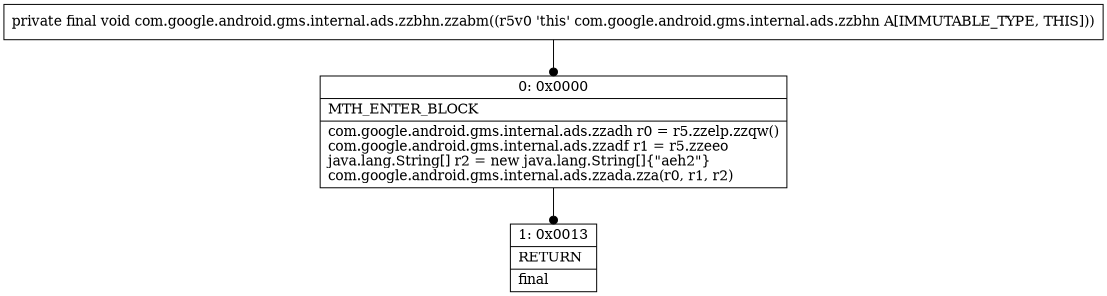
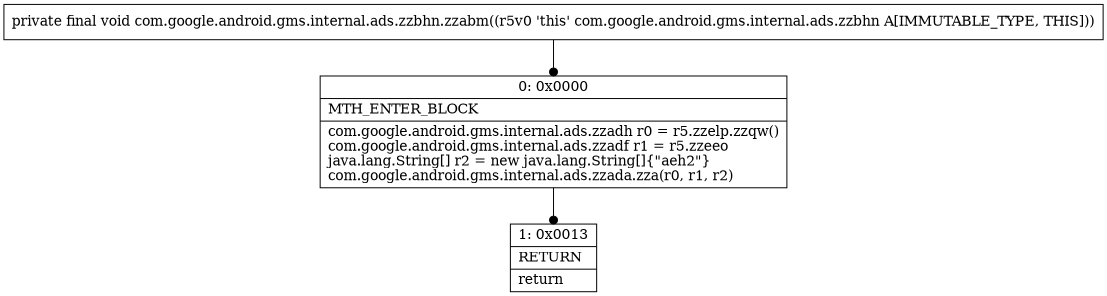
  digraph {
    node [shape=record]
    edge [arrowhead=dot]
    n1 [label="{0\:\ 0x0000|MTH_ENTER_BLOCK\l|com.google.android.gms.internal.ads.zzadh r0 = r5.zzelp.zzqw()\lcom.google.android.gms.internal.ads.zzadf r1 = r5.zzeeo\ljava.lang.String[] r2 = new java.lang.String[]\{\"aeh2\"\}\lcom.google.android.gms.internal.ads.zzada.zza(r0, r1, r2)\l}"]
-   n2 [label="{1\:\ 0x0013|RETURN\l|final\l}"]
+   n2 [label="{1\:\ 0x0013|RETURN\l|return\l}"]
    n3 [label="{private final void com.google.android.gms.internal.ads.zzbhn.zzabm((r5v0 'this' com.google.android.gms.internal.ads.zzbhn A[IMMUTABLE_TYPE, THIS])) }"]
    n1 -> n2
    n3 -> n1
  }
